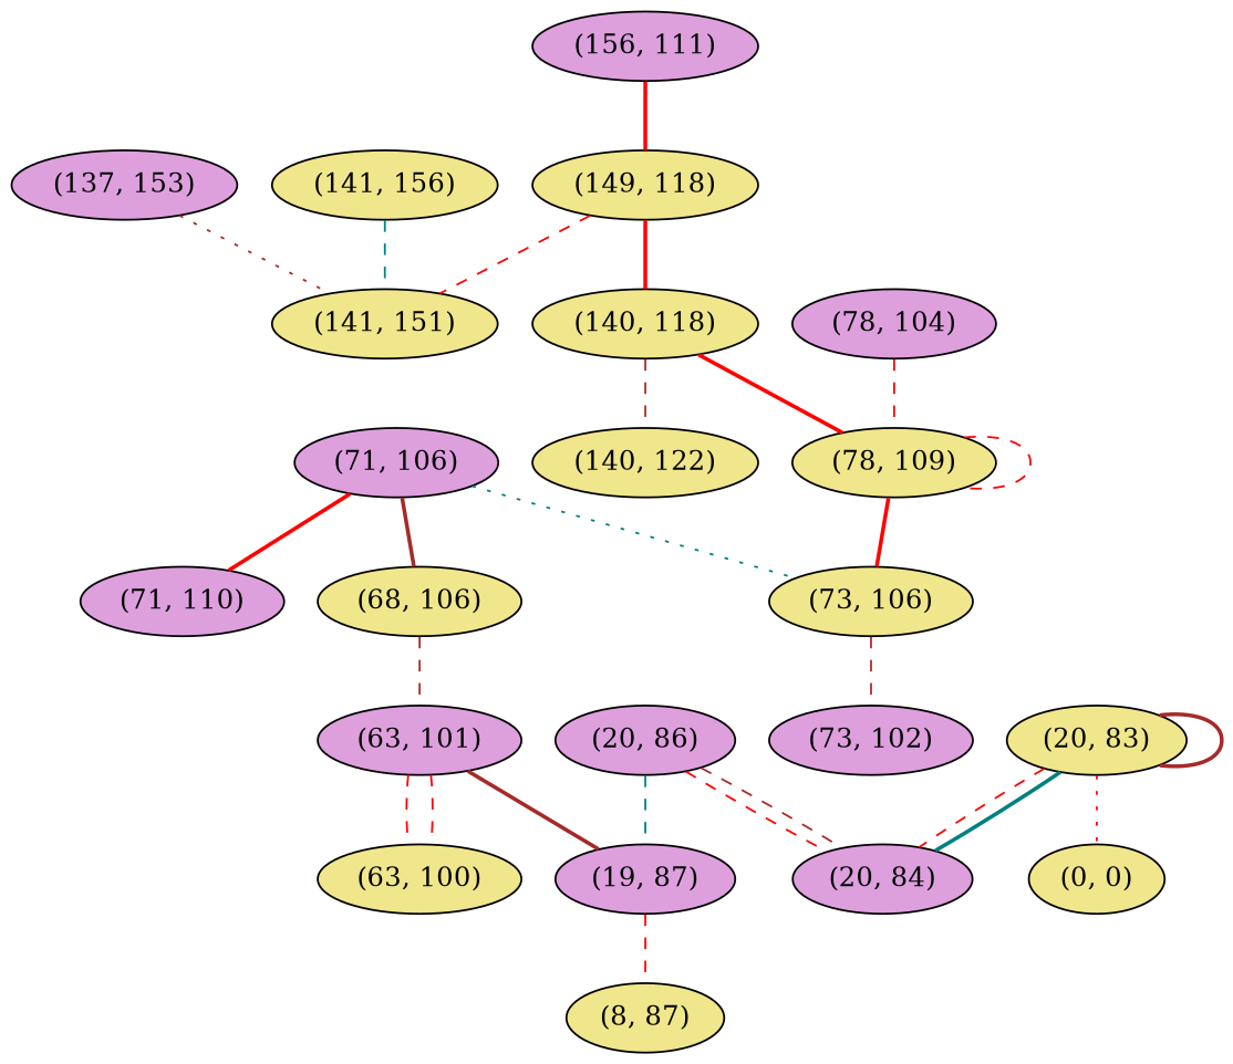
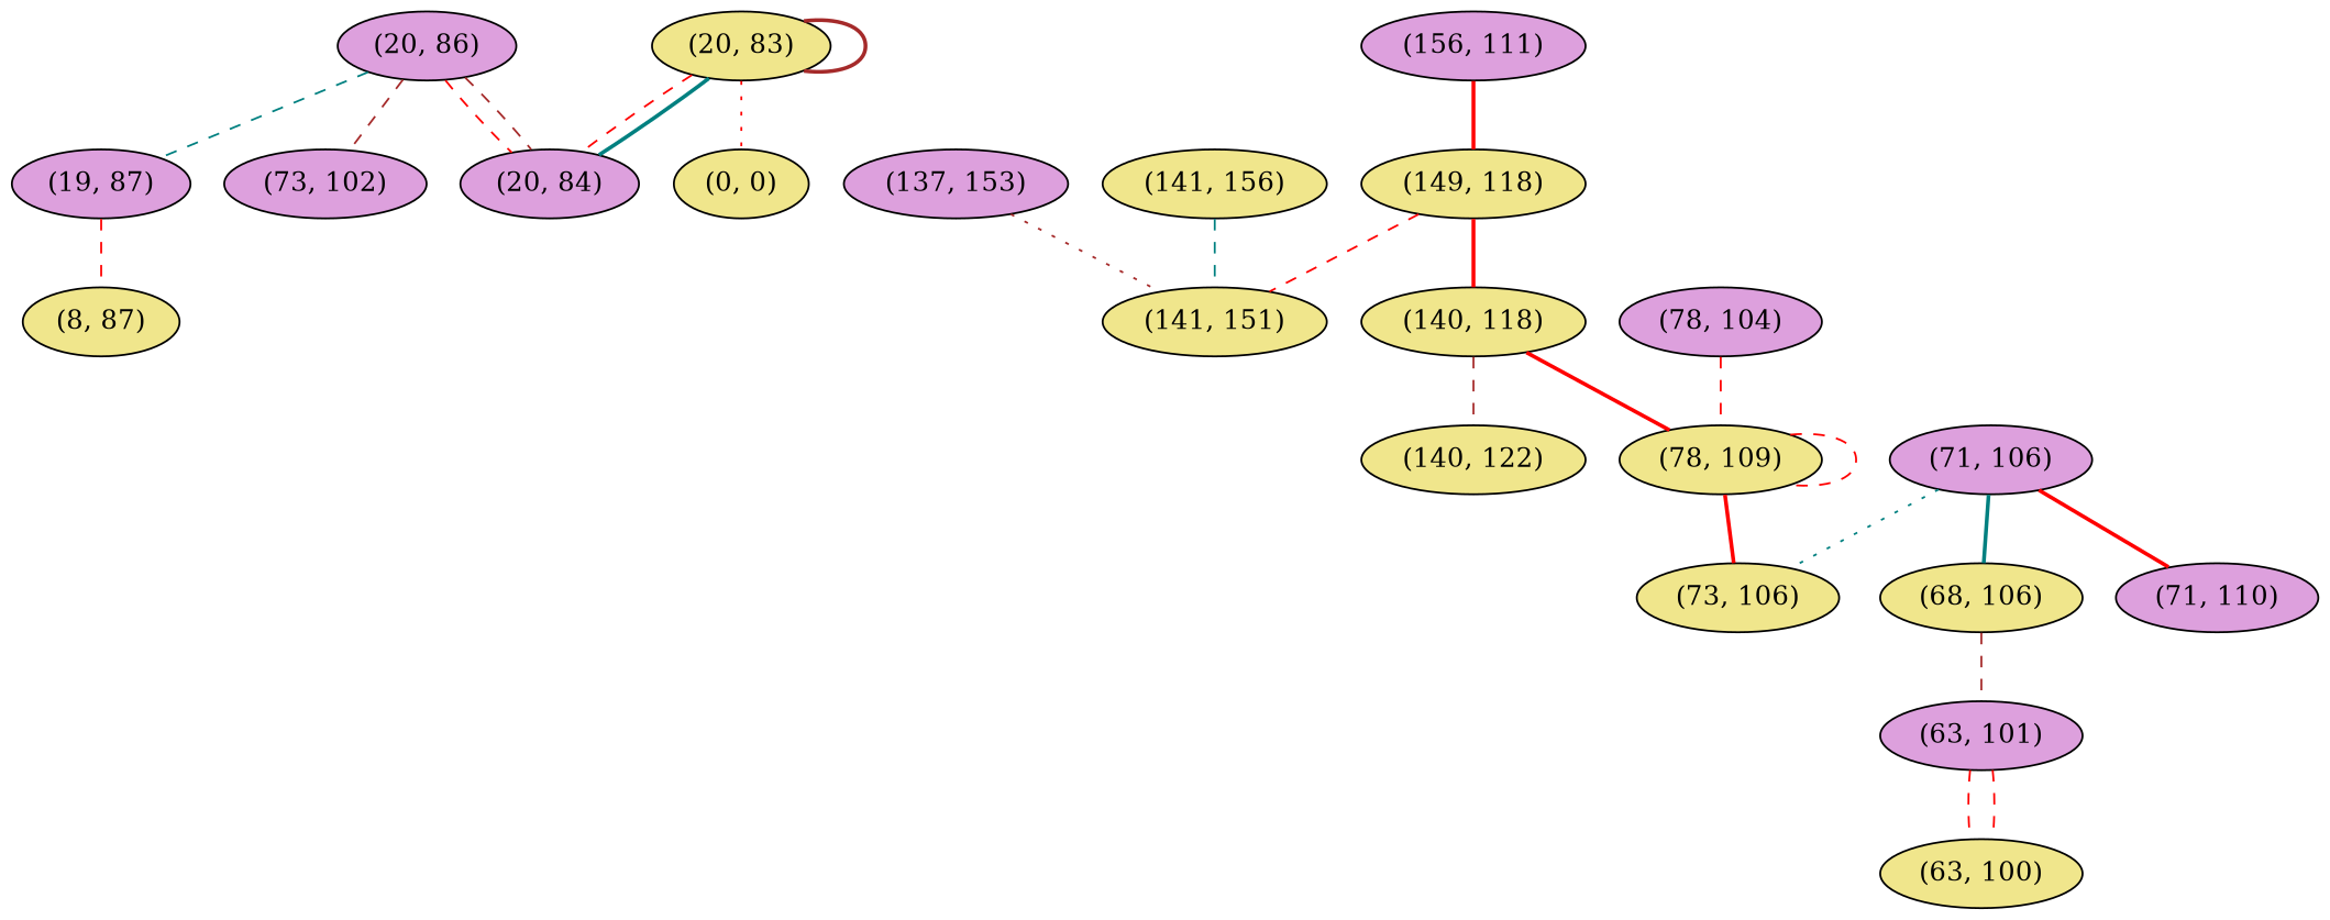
  graph {
    node [fillcolor=khaki style=filled]
    edge [color=red style=dashed weight=1]
    "(20, 86)" [fillcolor=plum]
    "(19, 87)" [fillcolor=plum]
    "(20, 84)" [fillcolor=plum]
    "(8, 87)"
    "(156, 111)" [fillcolor=plum]
    "(149, 118)"
    "(141, 151)"
    "(140, 118)"
    "(20, 83)"
    "(0, 0)"
    "(71, 106)" [fillcolor=plum]
    "(68, 106)"
    "(71, 110)" [fillcolor=plum]
    "(73, 106)"
    "(63, 101)" [fillcolor=plum]
    "(73, 102)" [fillcolor=plum]
    "(137, 153)" [fillcolor=plum]
    "(63, 100)"
    "(140, 122)"
    "(78, 109)"
    "(141, 156)"
    "(78, 104)" [fillcolor=plum]
    "(20, 86)" -- "(19, 87)" [color=teal]
    "(20, 86)" -- "(20, 84)"
    "(20, 86)" -- "(20, 84)" [color=brown]
    "(19, 87)" -- "(8, 87)"
    "(156, 111)" -- "(149, 118)" [style=bold]
    "(149, 118)" -- "(141, 151)"
    "(149, 118)" -- "(140, 118)" [style=bold]
    "(140, 118)" -- "(140, 122)" [color=brown]
    "(140, 118)" -- "(78, 109)" [style=bold]
    "(20, 83)" -- "(20, 84)"
    "(20, 83)" -- "(20, 84)" [color=teal style=bold]
    "(20, 83)" -- "(20, 83)" [color=brown style=bold weight=2]
    "(20, 83)" -- "(0, 0)" [style=dotted weight=4]
-   "(71, 106)" -- "(68, 106)" [color=brown style=bold]
+   "(71, 106)" -- "(68, 106)" [color=teal style=bold]
    "(71, 106)" -- "(71, 110)" [style=bold]
    "(71, 106)" -- "(73, 106)" [color=teal style=dotted]
    "(68, 106)" -- "(63, 101)" [color=brown]
-   "(73, 106)" -- "(73, 102)" [color=brown]
-   "(63, 101)" -- "(19, 87)" [color=brown style=bold]
+   "(20, 86)" -- "(73, 102)" [color=brown]
    "(63, 101)" -- "(63, 100)"
    "(63, 101)" -- "(63, 100)"
    "(137, 153)" -- "(141, 151)" [color=brown style=dotted]
    "(78, 109)" -- "(73, 106)" [style=bold]
    "(78, 109)" -- "(78, 109)" [weight=2]
    "(141, 156)" -- "(141, 151)" [color=teal]
    "(78, 104)" -- "(78, 109)"
  }
